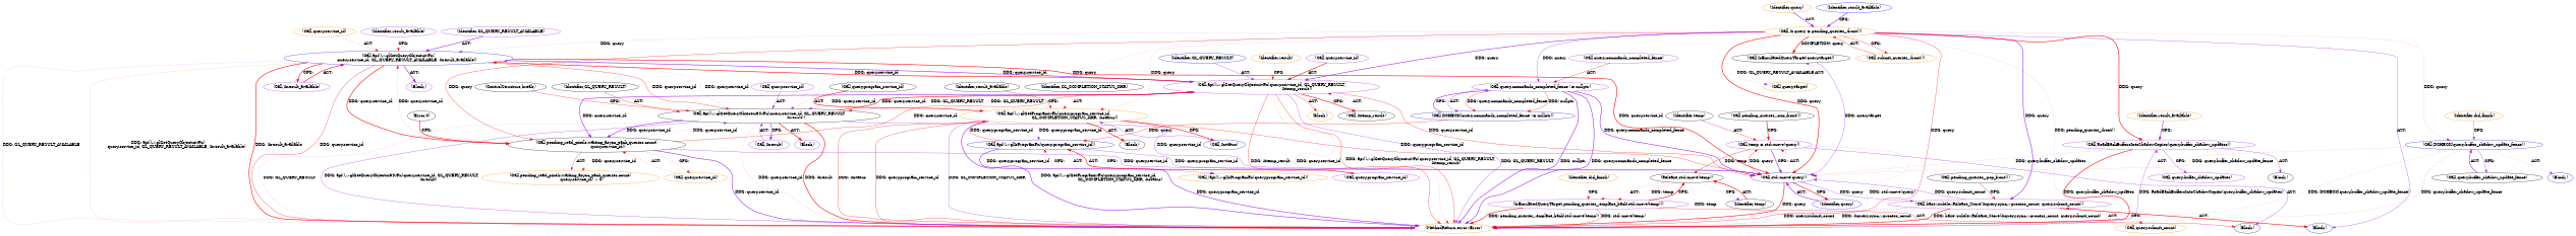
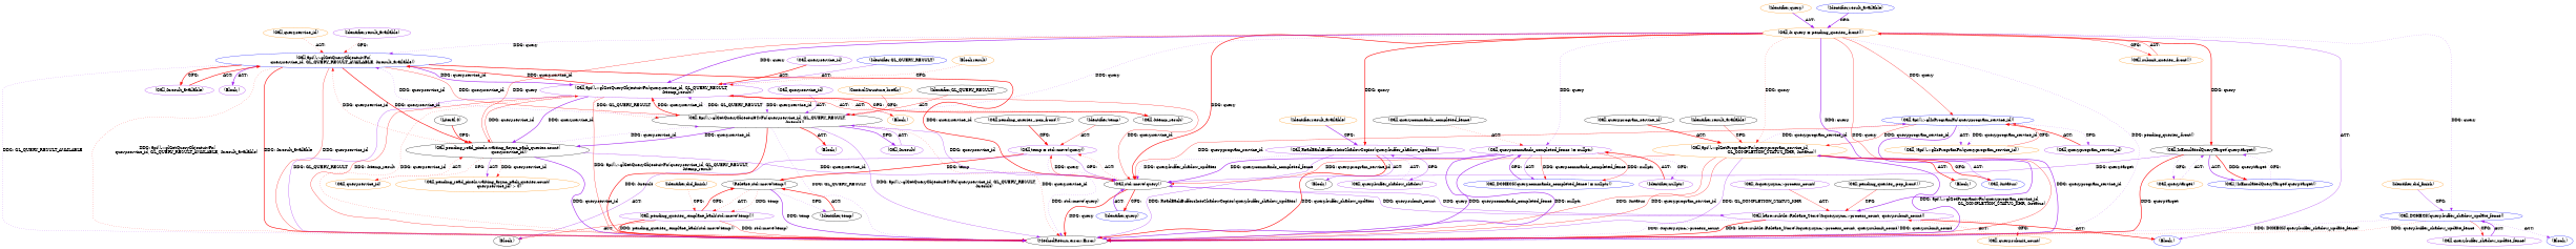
  digraph {
    node [color=black]
    edge [color=red style=solid]
    n1 [label="(Release,std::move(temp))"]
-   n2 [color=purple label="(IsEmulatedQueryTarget,pending_queries_.emplace_back(std::move(temp)))"]
+   n2 [color=purple label="(Call,pending_queries_.emplace_back(std::move(temp)))"]
    n3 [label="(Identifier,temp)"]
-   n4 [color=darkorange label="(MethodReturn,error::Error)"]
+   n4 [label="(MethodReturn,error::Error)"]
    n5 [label="(Block,)"]
    n6 [color=purple label="(Call,temp = std::move(query))"]
-   n7 [color=blue label="(Call,std::move(query))"]
+   n7 [label="(Call,std::move(query))"]
    n8 [color=purple label="(Call,base::subtle::Release_Store(&query.sync->process_count, query.submit_count))"]
    n9 [color=blue label="(Identifier,query)"]
    n10 [color=blue label="(Block,)"]
    n11 [color=darkorange label="(Call,query.submit_count)"]
    n12 [color=blue label="(Call,api()->glGetQueryObjectuivFn(\n              query.service_id, GL_QUERY_RESULT_AVAILABLE, &result_available))"]
    n13 [color=purple label="(Call,api()->glGetQueryObjectuivFn(query.service_id, GL_QUERY_RESULT,\n                                         &temp_result))"]
    n14 [label="(Call,api()->glGetQueryObjectui64vFn(query.service_id, GL_QUERY_RESULT,\n                                           &result))"]
    n15 [label="(Call,pending_read_pixels.waiting_async_pack_queries.count(\n                  query.service_id))"]
    n16 [color=purple label="(Call,&result_available)"]
    n17 [color=purple label="(Block,)"]
    n18 [color=darkorange label="(Block,)"]
    n19 [label="(Call,&temp_result)"]
    n20 [color=purple label="(Call,&result)"]
    n21 [color=purple label="(Block,)"]
    n22 [color=darkorange label="(Call,query.service_id)"]
    n23 [color=darkorange label="(Call,pending_read_pixels.waiting_async_pack_queries.count(\n                  query.service_id) > 0)"]
    n24 [color=darkorange label="(Call,& query = pending_queries_.front())"]
    n25 [color=blue label="(Call,api()->glIsProgramFn(query.program_service_id))"]
    n26 [color=darkorange label="(Call,api()->glGetProgramivFn(query.program_service_id,\n                                  GL_COMPLETION_STATUS_KHR, &status))"]
    n27 [color=purple label="(Call,ReadBackBuffersIntoShadowCopies(query.buffer_shadow_updates))"]
    n28 [color=purple label="(Call,query.commands_completed_fence != nullptr)"]
    n29 [label="(Call,IsEmulatedQueryTarget(query.target))"]
    n30 [color=blue label="(Call,DCHECK(query.buffer_shadow_update_fence))"]
    n31 [color=darkorange label="(Call,submit_queries_.front())"]
    n32 [color=darkorange label="(Call,!api()->glIsProgramFn(query.program_service_id))"]
    n33 [color=purple label="(Call,query.program_service_id)"]
    n34 [color=blue label="(Call,&status)"]
    n35 [label="(Block,)"]
    n36 [label="(Block,)"]
-   n37 [color=purple label="(Call,query.buffer_shadow_updates)"]
+   n37 [color=purple label="(Call,query.buffer_shadow_shadow)"]
+   n38 [color=purple label="(Identifier,nullptr)"]
    n39 [color=blue label="(Call,DCHECK(query.commands_completed_fence != nullptr))"]
    n40 [color=darkorange label="(Call,query.target)"]
-   n42 [label="(Call,query.buffer_shadow_update_fence)"]
+   n41 [color=blue label="(Call,!IsEmulatedQueryTarget(query.target))"]
+   n42 [color=purple label="(Call,query.buffer_shadow_update_fence)"]
    n43 [color=blue label="(Block,)"]
    n44 [color=purple label="(Call,query.service_id)"]
    n45 [label="(Identifier,temp)"]
    n46 [label="(Call,pending_queries_.pop_front())"]
    n47 [label="(Call,pending_queries_.pop_front())"]
    n48 [color=darkorange label="(Identifier,result_available)"]
    n49 [color=darkorange label="(Call,query.service_id)"]
    n50 [label="(Call,query.program_service_id)"]
    n51 [color=darkorange label="(Identifier,did_finish)"]
+   n52 [color=purple label="(Call,&query.sync->process_count)"]
    n53 [color=blue label="(Identifier,GL_QUERY_RESULT)"]
    n54 [color=darkorange label="(Identifier,query)"]
    n55 [color=blue label="(Identifier,result_available)"]
-   n56 [label="(ControlStructure,break;)"]
-   n57 [color=purple label="(Call,query.commands_completed_fence)"]
+   n56 [color=darkorange label="(ControlStructure,break;)"]
+   n57 [label="(Call,query.commands_completed_fence)"]
    n58 [color=purple label="(Identifier,result_available)"]
-   n59 [color=darkorange label="(Identifier,result)"]
-   n60 [color=purple label="(Identifier,GL_QUERY_RESULT_AVAILABLE)"]
+   n59 [color=darkorange label="(Block,result)"]
    n61 [label="(Identifier,GL_QUERY_RESULT)"]
    n62 [color=purple label="(Call,query.service_id)"]
-   n63 [label="(Error,0)"]
+   n63 [label="(Literal,0)"]
    n64 [label="(Identifier,result_available)"]
    n65 [color=darkorange label="(Identifier,did_finish)"]
-   n66 [label="(Identifier,GL_COMPLETION_STATUS_KHR)"]
    n1 -> n2 [label="AST: " style=dotted]
    n1 -> n2 [label="DDG: temp" style=dotted]
    n1 -> n3 [color=purple label="CFG: " style=dotted]
-   n1 -> n4 [color=purple label="DDG: temp" style=dotted]
+   n1 -> n4 [color=purple label="DDG: temp" style=bold]
    n2 -> n1 [label="CFG: " style=bold]
    n2 -> n4 [label="DDG: std::move(temp)"]
    n2 -> n4 [label="DDG: pending_queries_.emplace_back(std::move(temp))" style=bold]
    n2 -> n5 [label="AST: "]
    n3 -> n1 [label="AST: " style=bold]
-   n6 -> n1 [label="DDG: temp"]
+   n6 -> n1 [label="DDG: temp" style=bold]
    n6 -> n4 [color=purple label="DDG: std::move(query)" style=dotted]
    n6 -> n5 [color=purple label="AST: "]
-   n6 -> n7 [color=purple label="CFG: " style=bold]
+   n6 -> n7 [color=purple label="CFG: "]
    n7 -> n4 [label="DDG: query" style=bold]
    n7 -> n6 [label="AST: " style=dotted]
    n7 -> n6 [label="DDG: query"]
    n7 -> n8 [color=purple label="DDG: query"]
    n7 -> n9 [label="CFG: " style=bold]
    n8 -> n4 [color=purple label="DDG: &query.sync->process_count" style=dotted]
    n8 -> n4 [label="DDG: base::subtle::Release_Store(&query.sync->process_count, query.submit_count)" style=bold]
    n8 -> n4 [color=purple label="DDG: query.submit_count" style=dotted]
    n8 -> n7 [color=purple label="DDG: query.submit_count"]
    n8 -> n10 [label="AST: " style=bold]
    n8 -> n11 [label="CFG: " style=dotted]
    n9 -> n7 [color=purple label="AST: " style=bold]
    n11 -> n8 [label="AST: " style=dotted]
    n12 -> n4 [label="DDG: query.service_id"]
    n12 -> n4 [color=purple label="DDG: GL_QUERY_RESULT_AVAILABLE" style=dotted]
    n12 -> n4 [label="DDG: api()->glGetQueryObjectuivFn(\n              query.service_id, GL_QUERY_RESULT_AVAILABLE, &result_available)" style=dotted]
    n12 -> n4 [label="DDG: &result_available" style=bold]
    n12 -> n7 [label="DDG: query.service_id" style=bold]
    n12 -> n13 [color=purple label="DDG: query.service_id" style=bold]
    n12 -> n14 [label="DDG: query.service_id"]
    n12 -> n15 [label="DDG: query.service_id" style=bold]
    n12 -> n16 [label="CFG: " style=bold]
    n12 -> n17 [color=purple label="AST: " style=bold]
    n13 -> n4 [color=purple label="DDG: GL_QUERY_RESULT"]
    n13 -> n4 [label="DDG: &temp_result"]
    n13 -> n4 [label="DDG: query.service_id" style=dotted]
    n13 -> n4 [label="DDG: api()->glGetQueryObjectuivFn(query.service_id, GL_QUERY_RESULT,\n                                         &temp_result)"]
    n13 -> n7 [label="DDG: query.service_id"]
    n13 -> n12 [label="DDG: query.service_id" style=bold]
    n13 -> n14 [color=purple label="DDG: query.service_id" style=dotted]
    n13 -> n14 [label="DDG: GL_QUERY_RESULT" style=dotted]
    n13 -> n15 [color=purple label="DDG: query.service_id" style=bold]
    n13 -> n18 [label="AST: "]
    n13 -> n19 [label="CFG: " style=bold]
    n14 -> n4 [label="DDG: &result" style=bold]
    n14 -> n4 [color=purple label="DDG: GL_QUERY_RESULT" style=dotted]
    n14 -> n4 [color=purple label="DDG: api()->glGetQueryObjectui64vFn(query.service_id, GL_QUERY_RESULT,\n                                           &result)"]
    n14 -> n4 [label="DDG: query.service_id" style=dotted]
    n14 -> n7 [color=purple label="DDG: query.service_id"]
    n14 -> n12 [color=purple label="DDG: query.service_id" style=dotted]
    n14 -> n13 [label="DDG: query.service_id" style=bold]
    n14 -> n13 [color=purple label="DDG: GL_QUERY_RESULT" style=dotted]
    n14 -> n15 [color=purple label="DDG: query.service_id" style=bold]
    n14 -> n20 [color=purple label="CFG: " style=bold]
    n14 -> n21 [label="AST: " style=bold]
    n15 -> n4 [color=purple label="DDG: query.service_id" style=bold]
    n15 -> n7 [color=purple label="DDG: query.service_id"]
    n15 -> n12 [label="DDG: query.service_id" style=dotted]
    n15 -> n13 [label="DDG: query.service_id"]
    n15 -> n14 [color=purple label="DDG: query.service_id" style=dotted]
    n15 -> n22 [label="CFG: " style=dotted]
    n15 -> n23 [color=purple label="AST: "]
    n15 -> n23 [label="DDG: query.service_id" style=dotted]
    n16 -> n12 [label="AST: " style=bold]
    n19 -> n13 [label="AST: " style=dotted]
    n20 -> n14 [color=purple label="AST: "]
    n22 -> n15 [label="AST: " style=dotted]
    n24 -> n4 [label="DDG: query"]
    n24 -> n4 [color=purple label="DDG: pending_queries_.front()" style=dotted]
    n24 -> n7 [label="DDG: query" style=bold]
    n24 -> n8 [color=purple label="DDG: query" style=bold]
    n24 -> n10 [color=purple label="AST: "]
    n24 -> n12 [color=purple label="DDG: query" style=dotted]
    n24 -> n13 [color=purple label="DDG: query" style=bold]
    n24 -> n14 [color=purple label="DDG: query" style=dotted]
    n24 -> n15 [label="DDG: query"]
-   n39 -> n25 [label="DDG: query"]
+   n24 -> n25 [label="DDG: query"]
    n24 -> n26 [label="DDG: query" style=dotted]
    n24 -> n27 [label="DDG: query" style=bold]
-   n24 -> n28 [color=purple label="DDG: query"]
-   n24 -> n29 [label="COMPLETION: query" style=bold]
-   n24 -> n30 [label="DDG: query" style=dotted]
+   n24 -> n28 [color=purple label="DDG: query" style=dotted]
+   n24 -> n29 [label="DDG: query" style=bold]
+   n24 -> n30 [color=purple label="DDG: query" style=dotted]
    n24 -> n31 [label="CFG: "]
    n25 -> n4 [color=purple label="DDG: query.program_service_id" style=bold]
-   n25 -> n7 [color=purple label="DDG: query.program_service_id"]
+   n25 -> n7 [label="DDG: query.program_service_id"]
    n25 -> n26 [label="DDG: query.program_service_id"]
    n25 -> n32 [color=purple label="AST: " style=dotted]
    n25 -> n32 [color=purple label="DDG: query.program_service_id" style=dotted]
    n25 -> n33 [color=purple label="CFG: " style=dotted]
    n26 -> n4 [label="DDG: &status"]
    n26 -> n4 [label="DDG: query.program_service_id"]
    n26 -> n4 [color=purple label="DDG: GL_COMPLETION_STATUS_KHR"]
    n26 -> n4 [color=purple label="DDG: api()->glGetProgramivFn(query.program_service_id,\n                                  GL_COMPLETION_STATUS_KHR, &status)" style=bold]
    n26 -> n7 [label="DDG: query.program_service_id"]
    n26 -> n25 [color=purple label="DDG: query.program_service_id" style=dotted]
    n26 -> n34 [label="CFG: " style=bold]
    n26 -> n35 [label="AST: " style=bold]
    n27 -> n4 [label="DDG: query.buffer_shadow_updates" style=bold]
    n27 -> n4 [color=purple label="DDG: ReadBackBuffersIntoShadowCopies(query.buffer_shadow_updates)"]
    n27 -> n7 [color=purple label="DDG: query.buffer_shadow_updates" style=dotted]
    n27 -> n36 [color=purple label="AST: "]
    n27 -> n37 [color=purple label="CFG: "]
    n28 -> n4 [color=purple label="DDG: query.commands_completed_fence" style=bold]
    n28 -> n4 [color=purple label="DDG: nullptr" style=bold]
    n28 -> n7 [color=purple label="DDG: query.commands_completed_fence" style=bold]
+   n28 -> n38 [color=purple label="CFG: " style=dotted]
    n28 -> n39 [color=purple label="AST: "]
    n28 -> n39 [label="DDG: query.commands_completed_fence"]
    n28 -> n39 [label="DDG: nullptr"]
+   n29 -> n4 [label="DDG: query.target" style=bold]
    n29 -> n7 [color=purple label="DDG: query.target"]
-   n29 -> n40 [color=purple label="DDG: GL_QUERY_RESULT_AVAILABLE" style=dotted]
+   n29 -> n40 [color=purple label="CFG: " style=dotted]
+   n29 -> n41 [color=purple label="AST: " style=bold]
+   n29 -> n41 [label="DDG: query.target" style=bold]
    n30 -> n4 [color=purple label="DDG: DCHECK(query.buffer_shadow_update_fence)" style=dotted]
    n30 -> n4 [label="DDG: query.buffer_shadow_update_fence" style=dotted]
-   n30 -> n7 [label="DDG: query.buffer_shadow_update_fence" style=dotted]
-   n30 -> n42 [color=purple label="CFG: "]
+   n30 -> n42 [label="CFG: "]
    n30 -> n43 [color=purple label="AST: " style=dotted]
    n31 -> n24 [label="AST: "]
-   n32 -> n25 [label="CFG: " style=dotted]
+   n32 -> n25 [label="CFG: "]
    n33 -> n25 [label="AST: " style=bold]
    n34 -> n26 [color=purple label="AST: "]
    n37 -> n27 [color=purple label="AST: " style=dotted]
+   n38 -> n28 [label="AST: " style=bold]
    n39 -> n28 [color=purple label="CFG: " style=bold]
    n40 -> n29 [color=purple label="AST: " style=dotted]
+   n41 -> n29 [color=purple label="CFG: " style=dotted]
    n42 -> n30 [color=purple label="AST: " style=bold]
    n44 -> n13 [label="AST: " style=bold]
    n45 -> n6 [label="AST: "]
    n46 -> n6 [label="CFG: " style=bold]
    n47 -> n8 [label="CFG: "]
    n48 -> n27 [color=purple label="CFG: " style=bold]
    n49 -> n12 [label="AST: " style=dotted]
    n50 -> n26 [label="AST: " style=bold]
    n51 -> n2 [label="CFG: " style=dotted]
+   n52 -> n8 [label="AST: "]
    n53 -> n13 [color=purple label="AST: "]
    n54 -> n24 [color=purple label="AST: " style=bold]
    n55 -> n24 [color=purple label="CFG: " style=bold]
    n56 -> n14 [label="CFG: "]
-   n57 -> n28 [label="AST: "]
+   n57 -> n28 [label="AST: " style=dotted]
    n58 -> n12 [label="CFG: " style=dotted]
    n59 -> n13 [label="CFG: " style=dotted]
-   n60 -> n12 [color=purple label="AST: " style=bold]
    n61 -> n14 [label="AST: "]
    n62 -> n14 [color=purple label="AST: "]
    n63 -> n15 [label="CFG: " style=bold]
    n64 -> n26 [label="CFG: "]
    n65 -> n30 [color=purple label="CFG: "]
-   n66 -> n26 [label="AST: " style=dotted]
  }
